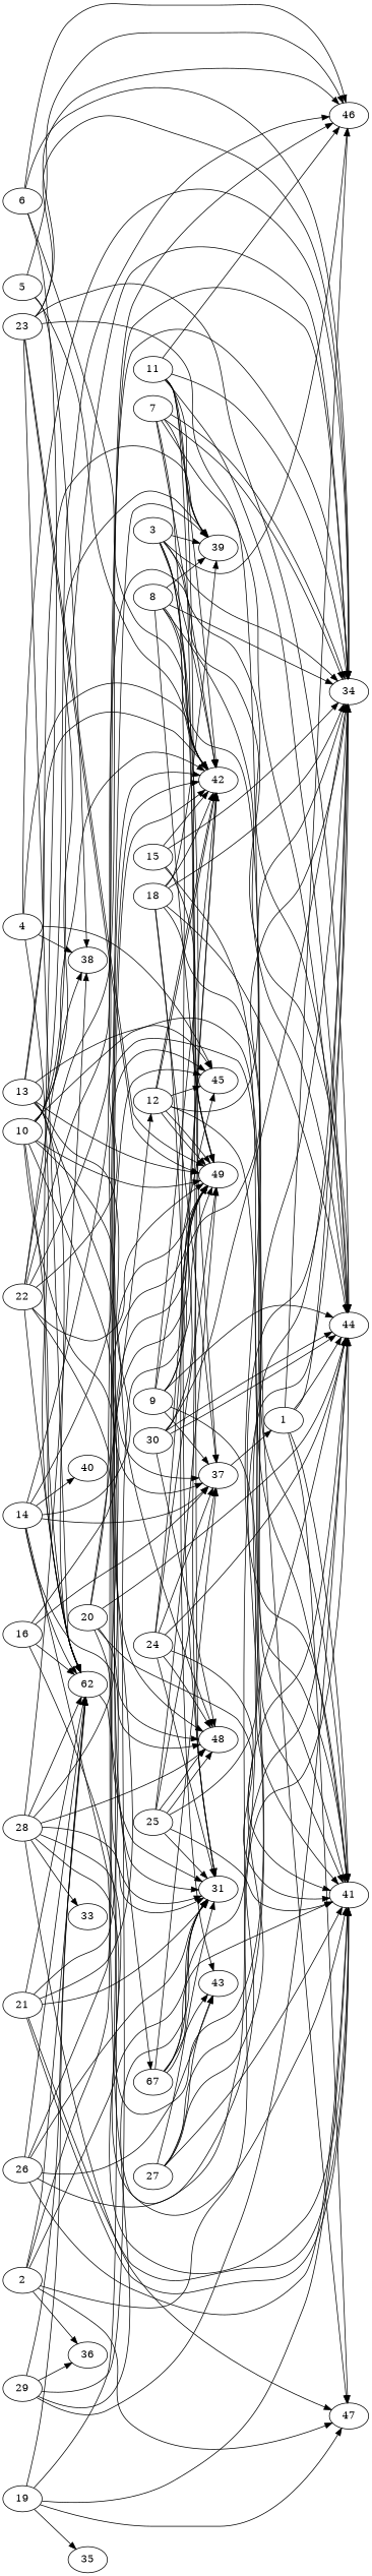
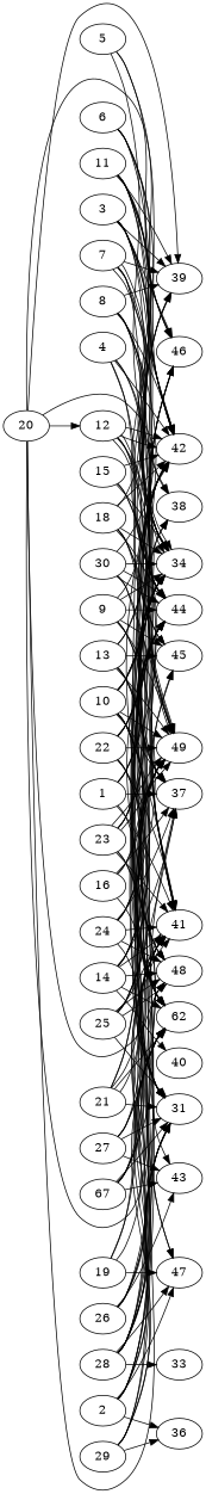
  digraph {
    rankdir=LR
    node [alpha=0.14]
    1 [alpha=0.17 expect_size=25404184411681972]
    34 [alpha=0.18 expect_size=925363173015739136]
    37 [expect_size=1329339209742239744]
    41 [alpha=0.06 expect_size=36470417100397344]
    44 [alpha=0.09 expect_size=365188565354174464]
    46 [expect_size=1980339508238574682112]
    47 [alpha=0.03 expect_size=1286597673664176]
    2 [alpha=0.09 expect_size=1895923294156430]
    31 [alpha=0.10 expect_size=1654390137531186282496]
    n10 [expect_size=189391450649228384 label=62]
    36 [alpha=0.05 expect_size=1673219672480170377216]
    45 [alpha=0.10 expect_size=620145797869901696]
    3 [alpha=0.04 expect_size=3312748430859375]
    39 [alpha=0.07 expect_size=43349503933664144]
    42 [alpha=0.17 expect_size=578320483477893414912]
    4 [alpha=0.09 expect_size=104101129488919691264]
    38 [expect_size=1248022695671681253376]
    5 [alpha=0.06 expect_size=138035744729501888]
    6 [alpha=0.15 expect_size=1892981320879839]
    7 [alpha=0.16 expect_size=5330547448012546]
    43 [alpha=0.16 expect_size=1863148622502166528000]
    8 [alpha=0.16 expect_size=41621857913198870528]
    49 [alpha=0.12 expect_size=28273393332724416]
    48 [alpha=0.02 expect_size=177365662285917323264]
    9 [alpha=0.08 expect_size=21026787175308460032]
    10 [alpha=0.07 expect_size=1746344124822839808]
    11 [alpha=0.19 expect_size=23356288026256176]
    12 [alpha=0.03 expect_size=1323464714054095104]
    13 [alpha=0.20 expect_size=805487372627821461504]
    14 [alpha=0.15 expect_size=4438972772740879]
    40 [alpha=0.18 expect_size=2429312716823212]
    15 [alpha=0.02 expect_size=9781432799576864]
    16 [alpha=0.08 expect_size=284395305883195360]
    n34 [alpha=0.12 expect_size=21185764865072788 label=67]
    18 [expect_size=1017729387408100]
    19 [alpha=0.04 expect_size=330270616682744896]
-   35 [alpha=0.16 expect_size=2806665295860143]
    20 [alpha=0.13 expect_size=467521832550790976]
    21 [alpha=0.08 expect_size=21063958858829922304]
    22 [alpha=0.10 expect_size=12261586861098140]
    23 [alpha=0.13 expect_size=9399002360350988]
    24 [alpha=0.06 expect_size=675927076132465147904]
    25 [alpha=0.03 expect_size=6313079455233343488]
    26 [alpha=0.18 expect_size=825356800610958208]
    27 [alpha=0.06 expect_size=6257881013907939]
    28 [expect_size=13429927802839362]
    33 [alpha=0.08 expect_size=42604008572877144]
    29 [alpha=0.19 expect_size=7328576813057690]
    30 [alpha=0.06 expect_size=19838118755456272]
    1 -> 34
-   37 -> 1
+   1 -> 37
    1 -> 41
    1 -> 44
    1 -> 46
    1 -> 47
-   26 -> 34
+   2 -> 34
    2 -> 44
    2 -> 47
    2 -> 31
    2 -> n10
    2 -> 36
    2 -> 45
    3 -> 34
    3 -> 37
    3 -> 44
    3 -> 46
    3 -> 31
    3 -> 39
    3 -> 42
    4 -> 34
    4 -> n10
    4 -> 45
    4 -> 42
    4 -> 38
    5 -> 46
    5 -> 42
    5 -> 38
    6 -> 34
    6 -> 46
    6 -> n10
    6 -> 42
    7 -> 34
    7 -> 34
    7 -> 44
    7 -> 39
    7 -> 42
    7 -> 43
    8 -> 34
    8 -> 41
    8 -> 44
    8 -> 39
    8 -> 42
    8 -> 49
    9 -> 34
    9 -> 37
    9 -> 41
    9 -> 44
    9 -> 45
    9 -> 42
    9 -> 49
    10 -> 34
    10 -> 37
    10 -> 41
    10 -> 46
    10 -> 31
    10 -> n10
    10 -> 39
    10 -> 42
    10 -> 49
    10 -> 48
    11 -> 34
    11 -> 44
    11 -> 46
    11 -> 31
    11 -> 39
    11 -> 42
    11 -> 49
    12 -> 34
    12 -> 41
    12 -> 45
    12 -> 42
    12 -> 42
    12 -> 49
    12 -> 49
    13 -> 37
    13 -> n10
    13 -> 45
    13 -> 39
    13 -> 42
    13 -> 49
    13 -> 48
    14 -> 34
    14 -> 37
    14 -> 41
    14 -> n10
    14 -> 45
    14 -> 49
    14 -> 48
    14 -> 40
    15 -> 34
    15 -> 41
    15 -> 42
    15 -> 49
    16 -> 34
    16 -> 37
    16 -> n10
    16 -> 49
    n34 -> 34
    n34 -> 37
    n34 -> 41
    n34 -> 31
-   n10 -> n34
+   n34 -> n10
    n34 -> 43
    18 -> 34
    18 -> 37
    18 -> 41
    18 -> 44
    18 -> 31
    18 -> 39
    18 -> 42
    19 -> 41
    19 -> 47
    19 -> n10
    19 -> 42
-   19 -> 35
    20 -> 41
    20 -> 44
    20 -> 31
    20 -> 39
+   20 -> 42
    20 -> 48
    20 -> 12
    21 -> 41
    21 -> 41
    21 -> 31
    21 -> n10
    21 -> 42
    21 -> 49
    22 -> 34
    22 -> 41
    22 -> 44
    22 -> 46
    22 -> 31
    22 -> n10
    22 -> 38
    22 -> 49
    23 -> 34
+   23 -> 41
    23 -> 44
    23 -> 46
    23 -> 47
    23 -> n10
    23 -> 49
    23 -> 49
    24 -> 37
    24 -> 41
    24 -> 44
    24 -> 31
    24 -> 42
    24 -> 49
    24 -> 48
    25 -> 37
    25 -> 41
    25 -> 44
    25 -> 31
    25 -> 49
    25 -> 48
    25 -> 48
    26 -> 41
    26 -> 31
    26 -> n10
    26 -> 42
    26 -> 43
    27 -> 34
    27 -> 41
    27 -> 44
    27 -> 31
    27 -> 43
    28 -> 41
    28 -> 44
    28 -> 47
    28 -> 31
    28 -> n10
    28 -> 38
    28 -> 49
    28 -> 48
    28 -> 33
    29 -> 44
    29 -> 31
    29 -> n10
    29 -> 36
    29 -> 49
    30 -> 34
    30 -> 44
    30 -> 44
    30 -> 42
    30 -> 49
    30 -> 48
  }
